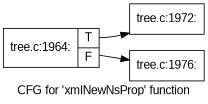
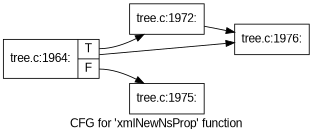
  digraph {
    fontname="Liberation Sans"
    label="CFG for 'xmlNewNsProp' function"
    rankdir=LR
    node [fontname="Liberation Sans" shape=record]
    edge [fontname="Liberation Sans"]
    n1 [label="{tree.c:1964:|{<s0>T|<s1>F}}"]
    n2 [label="{tree.c:1972:}"]
+   n3 [label="{tree.c:1975:}"]
    n4 [label="{tree.c:1976:}"]
    n1 -> n2 [tailport=s0]
+   n1 -> n3 [tailport=s1]
    n1 -> n4
+   n2 -> n4
  }
